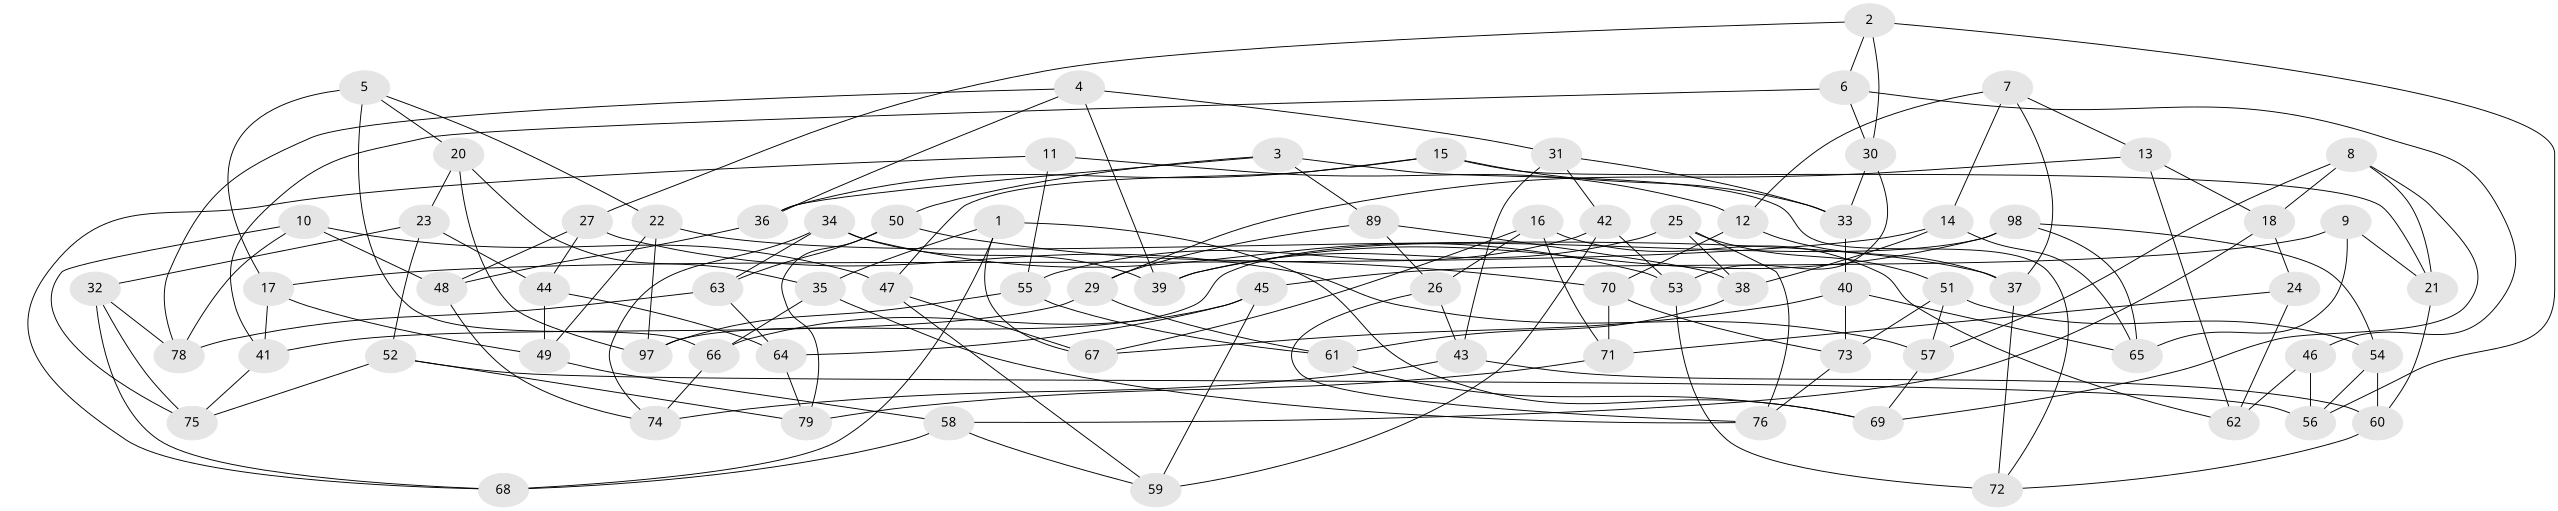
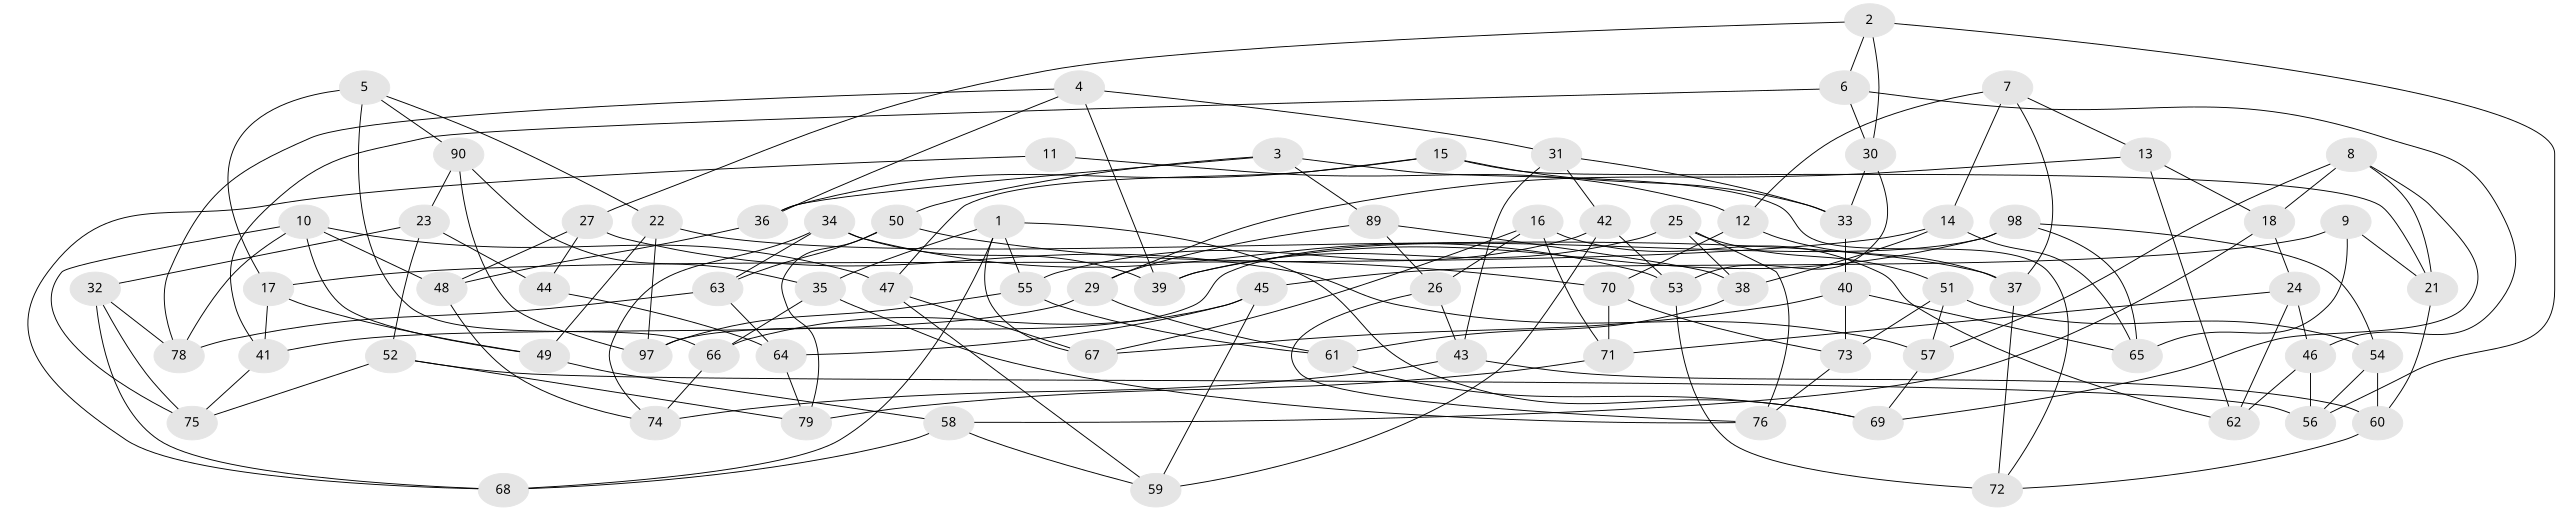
  graph {
    fontname="Noto Sans"
    node [color=gray90 fontname="Noto Sans" style=filled]
    edge [fontname="Noto Sans"]
    1
    35
    67
    68
    69
    66
    76
    2
    6
    27
    30
    56
    41
    46
    57
    48
    44
    33
    53
    n20 [label=89]
    3
    36
    50
    72
    29
    38
    26
    70
    63
    79
    4
    31
    39
    78
    43
    42
    5
    17
-   20
+   20 [label=90]
    22
    49
    23
    n43 [label=97]
    37
    74
    75
    62
    7
    12
    13
    14
    18
    65
    8
    21
    24
    58
    60
    9
    45
    11
    55
    59
    64
    10
    47
    61
    71
    73
    15
    40
    16
    32
    52
    25
    51
    54
    n78 [label=98]
    34
    1 -- 35
    1 -- 67
    1 -- 68
    1 -- 69
    35 -- 66
    35 -- 76
    66 -- 74
    2 -- 6
    2 -- 27
    2 -- 30
    2 -- 56
    6 -- 30
    6 -- 41
    6 -- 46
    27 -- 57
    27 -- 48
    27 -- 44
    30 -- 33
    30 -- 53
    41 -- 75
    46 -- 56
    46 -- 62
    57 -- 69
    48 -- 74
-   44 -- 49
+   10 -- 49
    44 -- 64
    33 -- 40
    53 -- 72
    n20 -- 29
    n20 -- 38
    n20 -- 26
    3 -- n20
    3 -- 36
    3 -- 50
    3 -- 72
    36 -- 48
    50 -- 70
    50 -- 63
    50 -- 79
    29 -- 41
    29 -- 61
    38 -- 61
    26 -- 76
    26 -- 43
    70 -- 71
    70 -- 73
    63 -- 78
    63 -- 64
    4 -- 36
    4 -- 31
    4 -- 39
    4 -- 78
    31 -- 33
    31 -- 43
    31 -- 42
    43 -- 74
    43 -- 60
    42 -- 53
    42 -- 55
    42 -- 59
    5 -- 66
    5 -- 17
    5 -- 20
    5 -- 22
    17 -- 41
    17 -- 49
    20 -- 35
    20 -- 23
    20 -- n43
    22 -- 49
    22 -- n43
    22 -- 37
    49 -- 58
    23 -- 44
    23 -- 32
    23 -- 52
    37 -- 72
    7 -- 37
    7 -- 12
    7 -- 13
    7 -- 14
    12 -- 70
    12 -- 37
    13 -- 29
    13 -- 62
    13 -- 18
    14 -- 38
    14 -- 17
    14 -- 65
    18 -- 24
    18 -- 58
    8 -- 69
    8 -- 57
    8 -- 18
    8 -- 21
    21 -- 60
+   24 -- 46
    24 -- 62
    24 -- 71
    58 -- 68
    58 -- 59
    60 -- 72
    9 -- 65
    9 -- 21
    9 -- 45
    45 -- 66
    45 -- 59
    45 -- 64
    11 -- 68
    11 -- 12
-   11 -- 55
+   1 -- 55
    55 -- n43
    55 -- 61
    64 -- 79
    10 -- 48
    10 -- 78
    10 -- 75
    10 -- 47
    47 -- 67
    47 -- 59
    61 -- 69
    71 -- 79
    73 -- 76
    15 -- 33
    15 -- 36
    15 -- 21
    15 -- 47
    40 -- 67
    40 -- 65
    40 -- 73
    16 -- 67
    16 -- 26
    16 -- 62
    16 -- 71
    32 -- 68
    32 -- 78
    32 -- 75
    52 -- 56
    52 -- 79
    52 -- 75
    25 -- 76
    25 -- 38
    25 -- 39
    25 -- 51
    51 -- 57
    51 -- 73
    51 -- 54
    54 -- 56
    54 -- 60
    n78 -- 39
    n78 -- n43
    n78 -- 65
    n78 -- 54
    34 -- 53
    34 -- 63
    34 -- 39
    34 -- 74
  }
